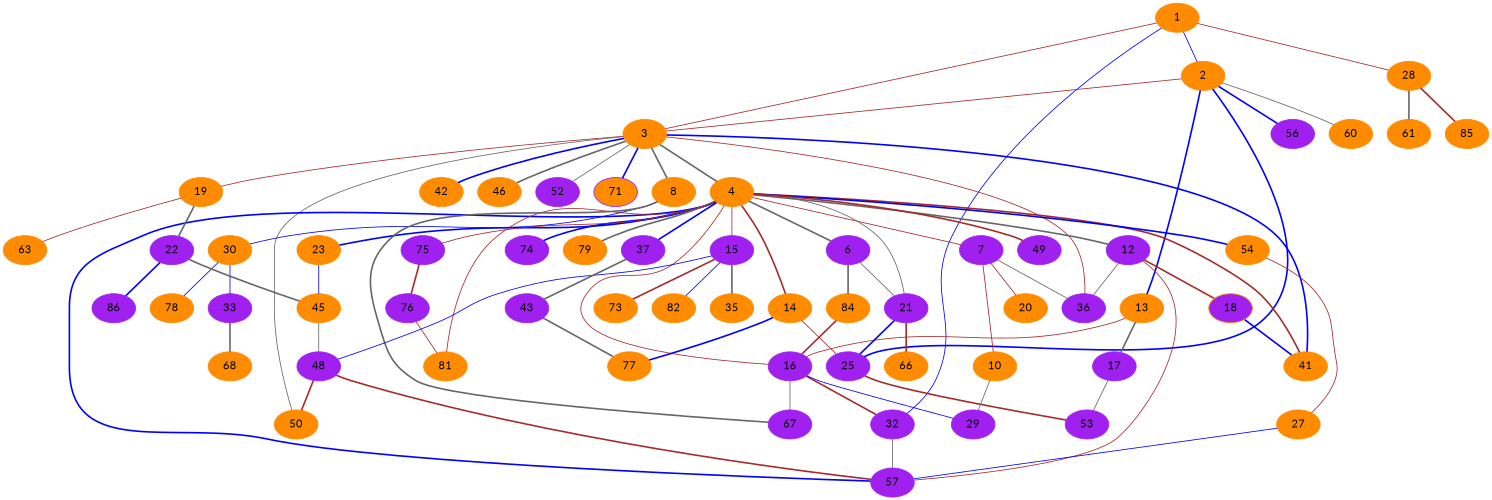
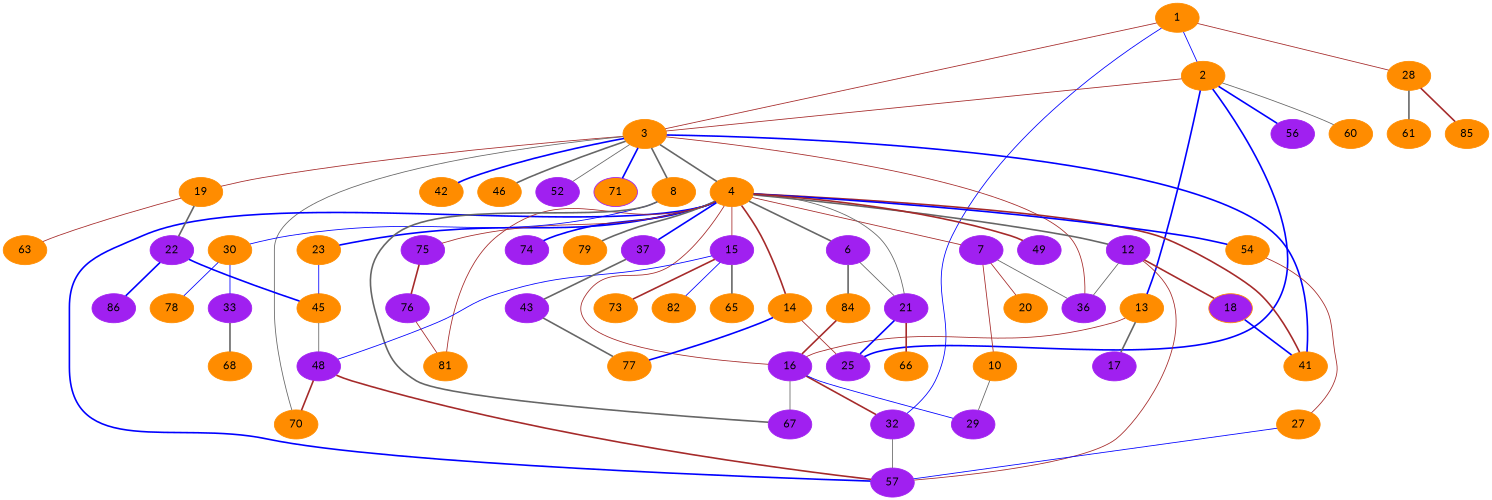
  graph {
    fontname=Lato
    node [color=darkorange fontname=Lato style=filled]
    edge [color=brown fontname=Lato style=bold]
    1
    2
    3 [super="+11+35"]
    28
    32 [color=purple]
    13 [super="+62"]
    25 [color=purple super="+26"]
    56 [color=purple]
    60
    4 [super="+9+5"]
    8 [super="+47"]
    19
    36 [color=purple]
    41
    42
    46
-   50
+   50 [label=70]
    52 [color=purple]
    71 [color=purple fillcolor=darkorange]
    61
    85
    57 [color=purple super="+58"]
    16 [color=purple super="+88+51+31"]
    17 [color=purple]
-   53 [color=purple]
    6 [color=purple]
    7 [color=purple]
    12 [color=purple super="+44"]
    14
    15 [color=purple]
    21 [color=purple super="+40"]
    23
    n33 [label=54]
    37 [color=purple]
    49 [color=purple]
    74 [color=purple]
    75 [color=purple]
    79
    81
    30
    67 [color=purple]
    22 [color=purple]
    63
    84
    10
    20
    18 [fillcolor=purple super="+34"]
    77
    48 [color=purple super="+83+87"]
-   65 [label=35]
+   65
    73
    82
    29 [color=purple super="+55"]
    66
    45 [super="+80"]
    27 [super="+54"]
    43 [color=purple super="+89"]
    76 [color=purple]
    33 [color=purple super="+69"]
    78
    86 [color=purple]
    68
    1 -- 2 [color=blue style=solid]
    1 -- 3 [style=solid]
    1 -- 28 [style=solid]
    1 -- 32 [color=blue style=solid]
    2 -- 3 [style=solid weight=2]
    2 -- 13 [color=blue]
    2 -- 25 [color=blue]
    2 -- 56 [color=blue]
    2 -- 60 [color=gray40 style=solid]
    3 -- 4 [color=gray40]
    3 -- 8 [color=gray40]
    3 -- 19 [style=solid weight=2]
    3 -- 36 [style=solid]
    3 -- 41 [color=blue]
    3 -- 42 [color=blue]
    3 -- 46 [color=gray40]
    3 -- 50 [color=gray40 style=solid]
    3 -- 52 [color=gray40 style=solid]
    3 -- 71 [color=blue]
    28 -- 61 [color=gray40]
    28 -- 85
    32 -- 57 [color=gray40 style=solid]
    13 -- 16 [style=solid]
    13 -- 17 [color=gray40]
-   25 -- 53
    4 -- 41
    4 -- 57 [color=blue]
    4 -- 16 [style=solid]
    4 -- 6 [color=gray40]
    4 -- 7 [style=solid]
    4 -- 12 [color=gray40]
    4 -- 14
    4 -- 15 [style=solid]
    4 -- 21 [color=gray40 style=solid]
    4 -- 23 [color=blue]
    4 -- n33 [color=blue]
    4 -- 37 [color=blue]
    4 -- 49
    4 -- 74 [color=blue]
    4 -- 75 [style=solid]
    4 -- 79 [color=gray40]
    4 -- 81 [style=solid]
    8 -- 30 [color=blue style=solid]
    8 -- 67 [color=gray40]
    19 -- 22 [color=gray40]
    19 -- 63 [style=solid]
    16 -- 32
    16 -- 67 [color=gray40 style=solid weight=2]
    16 -- 29 [color=blue style=solid]
-   17 -- 53 [color=gray40 style=solid]
    6 -- 21 [color=gray40 style=solid]
    6 -- 84 [color=gray40]
    7 -- 36 [color=gray40 style=solid]
    7 -- 10 [style=solid]
    7 -- 20 [style=solid]
    12 -- 36 [color=gray40 style=solid]
    12 -- 57 [style=solid]
    12 -- 18
    14 -- 25 [style=solid]
    14 -- 77 [color=blue]
    15 -- 48 [color=blue style=solid]
    15 -- 65 [color=gray40]
    15 -- 73
    15 -- 82 [color=blue style=solid]
    21 -- 25 [color=blue]
    21 -- 66
    23 -- 45 [color=blue style=solid]
    n33 -- 27 [style=solid]
    37 -- 43 [color=gray40]
    75 -- 76
    30 -- 33 [color=blue style=solid]
    30 -- 78 [color=blue style=solid]
-   22 -- 45 [color=gray40]
+   22 -- 45 [color=blue]
    22 -- 86 [color=blue]
    84 -- 16
    10 -- 29 [color=gray40 style=solid]
    18 -- 41 [color=blue]
    48 -- 50
    48 -- 57
    45 -- 48 [color=gray40 style=solid]
    27 -- 57 [color=blue style=solid]
    43 -- 77 [color=gray40]
    76 -- 81 [style=solid]
    33 -- 68 [color=gray40]
  }
